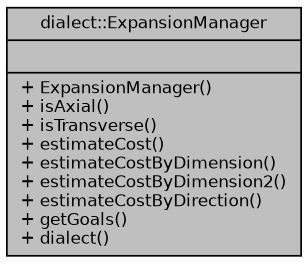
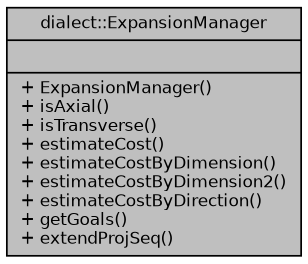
  digraph {
-   n1 [color=black fillcolor=grey75 fontcolor=black fontname=Helvetica fontsize=10 height=0.2 label="{dialect::ExpansionManager\n||+ ExpansionManager()\l+ isAxial()\l+ isTransverse()\l+ estimateCost()\l+ estimateCostByDimension()\l+ estimateCostByDimension2()\l+ estimateCostByDirection()\l+ getGoals()\l+ dialect()\l}" shape=record style=filled width=0.4]
+   n1 [color=black fillcolor=grey75 fontcolor=black fontname=Helvetica fontsize=10 height=0.2 label="{dialect::ExpansionManager\n||+ ExpansionManager()\l+ isAxial()\l+ isTransverse()\l+ estimateCost()\l+ estimateCostByDimension()\l+ estimateCostByDimension2()\l+ estimateCostByDirection()\l+ getGoals()\l+ extendProjSeq()\l}" shape=record style=filled width=0.4]
  }
